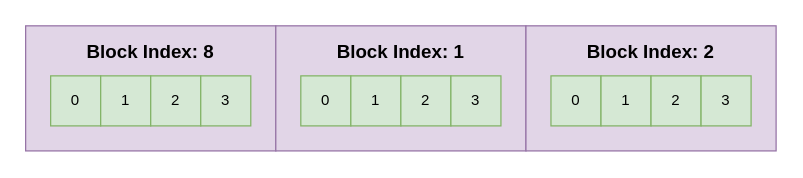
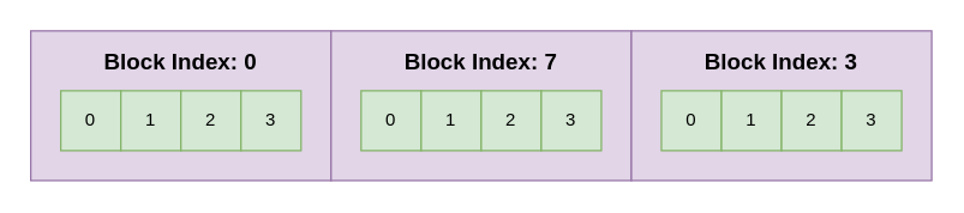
  <mxCell id="0" />
  <mxCell id="1" parent="0" />
  <mxCell id="2" value="" style="rounded=0;whiteSpace=wrap;html=1;fillColor=#e1d5e7;strokeColor=#9673a6;" parent="1" vertex="1"><mxGeometry x="20" y="20" width="200" height="100" as="geometry" /></mxCell>
  <mxCell id="3" value="0" style="rounded=0;whiteSpace=wrap;html=1;fillColor=#d5e8d4;strokeColor=#82b366;" parent="1" vertex="1"><mxGeometry x="40" y="60" width="40" height="40" as="geometry" /></mxCell>
  <mxCell id="4" value="1" style="rounded=0;whiteSpace=wrap;html=1;fillColor=#d5e8d4;strokeColor=#82b366;" parent="1" vertex="1"><mxGeometry x="80" y="60" width="40" height="40" as="geometry" /></mxCell>
  <mxCell id="5" value="2" style="rounded=0;whiteSpace=wrap;html=1;fillColor=#d5e8d4;strokeColor=#82b366;" parent="1" vertex="1"><mxGeometry x="120" y="60" width="40" height="40" as="geometry" /></mxCell>
  <mxCell id="6" value="3" style="rounded=0;whiteSpace=wrap;html=1;fillColor=#d5e8d4;strokeColor=#82b366;" parent="1" vertex="1"><mxGeometry x="160" y="60" width="40" height="40" as="geometry" /></mxCell>
- <mxCell id="7" value="&lt;font style=&quot;font-size: 15px;&quot;&gt;&lt;b&gt;Block Index: 8&lt;/b&gt;&lt;/font&gt;" style="text;html=1;strokeColor=none;fillColor=none;align=center;verticalAlign=middle;whiteSpace=wrap;rounded=0;" parent="1" vertex="1"><mxGeometry x="20" y="20" width="200" height="40" as="geometry" /></mxCell>
+ <mxCell id="7" value="&lt;font style=&quot;font-size: 15px;&quot;&gt;&lt;b&gt;Block Index: 0&lt;/b&gt;&lt;/font&gt;" style="text;html=1;strokeColor=none;fillColor=none;align=center;verticalAlign=middle;whiteSpace=wrap;rounded=0;" parent="1" vertex="1"><mxGeometry x="20" y="20" width="200" height="40" as="geometry" /></mxCell>
  <mxCell id="8" value="" style="rounded=0;whiteSpace=wrap;html=1;fillColor=#e1d5e7;strokeColor=#9673a6;" parent="1" vertex="1"><mxGeometry x="220" y="20" width="200" height="100" as="geometry" /></mxCell>
  <mxCell id="9" value="0" style="rounded=0;whiteSpace=wrap;html=1;fillColor=#d5e8d4;strokeColor=#82b366;" parent="1" vertex="1"><mxGeometry x="240" y="60" width="40" height="40" as="geometry" /></mxCell>
  <mxCell id="10" value="1" style="rounded=0;whiteSpace=wrap;html=1;fillColor=#d5e8d4;strokeColor=#82b366;" parent="1" vertex="1"><mxGeometry x="280" y="60" width="40" height="40" as="geometry" /></mxCell>
  <mxCell id="11" value="2" style="rounded=0;whiteSpace=wrap;html=1;fillColor=#d5e8d4;strokeColor=#82b366;" parent="1" vertex="1"><mxGeometry x="320" y="60" width="40" height="40" as="geometry" /></mxCell>
  <mxCell id="12" value="3" style="rounded=0;whiteSpace=wrap;html=1;fillColor=#d5e8d4;strokeColor=#82b366;" parent="1" vertex="1"><mxGeometry x="360" y="60" width="40" height="40" as="geometry" /></mxCell>
- <mxCell id="13" value="&lt;font style=&quot;font-size: 15px;&quot;&gt;&lt;b&gt;Block Index: 1&lt;/b&gt;&lt;/font&gt;" style="text;html=1;strokeColor=none;fillColor=none;align=center;verticalAlign=middle;whiteSpace=wrap;rounded=0;" parent="1" vertex="1"><mxGeometry x="220" y="20" width="200" height="40" as="geometry" /></mxCell>
+ <mxCell id="13" value="&lt;font style=&quot;font-size: 15px;&quot;&gt;&lt;b&gt;Block Index: 7&lt;/b&gt;&lt;/font&gt;" style="text;html=1;strokeColor=none;fillColor=none;align=center;verticalAlign=middle;whiteSpace=wrap;rounded=0;" parent="1" vertex="1"><mxGeometry x="220" y="20" width="200" height="40" as="geometry" /></mxCell>
  <mxCell id="14" value="" style="rounded=0;whiteSpace=wrap;html=1;fillColor=#e1d5e7;strokeColor=#9673a6;" parent="1" vertex="1"><mxGeometry x="420" y="20" width="200" height="100" as="geometry" /></mxCell>
  <mxCell id="15" value="0" style="rounded=0;whiteSpace=wrap;html=1;fillColor=#d5e8d4;strokeColor=#82b366;" parent="1" vertex="1"><mxGeometry x="440" y="60" width="40" height="40" as="geometry" /></mxCell>
  <mxCell id="16" value="1" style="rounded=0;whiteSpace=wrap;html=1;fillColor=#d5e8d4;strokeColor=#82b366;" parent="1" vertex="1"><mxGeometry x="480" y="60" width="40" height="40" as="geometry" /></mxCell>
  <mxCell id="17" value="2" style="rounded=0;whiteSpace=wrap;html=1;fillColor=#d5e8d4;strokeColor=#82b366;" parent="1" vertex="1"><mxGeometry x="520" y="60" width="40" height="40" as="geometry" /></mxCell>
  <mxCell id="18" value="3" style="rounded=0;whiteSpace=wrap;html=1;fillColor=#d5e8d4;strokeColor=#82b366;" parent="1" vertex="1"><mxGeometry x="560" y="60" width="40" height="40" as="geometry" /></mxCell>
- <mxCell id="19" value="&lt;font style=&quot;font-size: 15px;&quot;&gt;&lt;b&gt;Block Index: 2&lt;/b&gt;&lt;/font&gt;" style="text;html=1;strokeColor=none;fillColor=none;align=center;verticalAlign=middle;whiteSpace=wrap;rounded=0;" parent="1" vertex="1"><mxGeometry x="420" y="20" width="200" height="40" as="geometry" /></mxCell>
+ <mxCell id="19" value="&lt;font style=&quot;font-size: 15px;&quot;&gt;&lt;b&gt;Block Index: 3&lt;/b&gt;&lt;/font&gt;" style="text;html=1;strokeColor=none;fillColor=none;align=center;verticalAlign=middle;whiteSpace=wrap;rounded=0;" parent="1" vertex="1"><mxGeometry x="420" y="20" width="200" height="40" as="geometry" /></mxCell>
